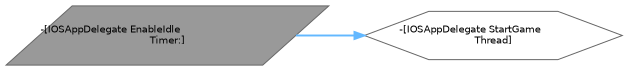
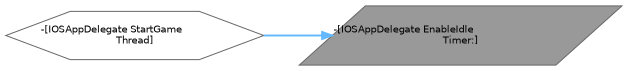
  digraph {
    rankdir=LR
    node [fontname=Helvetica fontsize=10 style=filled]
    n1 [color=gray40 fillcolor=grey60 fontcolor=black height=0.2 label="-[IOSAppDelegate EnableIdle\lTimer:]" shape=parallelogram width=0.4]
    n2 [color=grey40 fillcolor=white height=0.2 label="-[IOSAppDelegate StartGame\lThread]" shape=hexagon width=0.4]
-   n1 -> n2 [color=steelblue1 fontname=Helvetica fontsize=10 labelfontname=Helvetica labelfontsize=10 style=bold]
+   n2 -> n1 [color=steelblue1 fontname=Helvetica fontsize=10 labelfontname=Helvetica labelfontsize=10 style=bold]
  }
